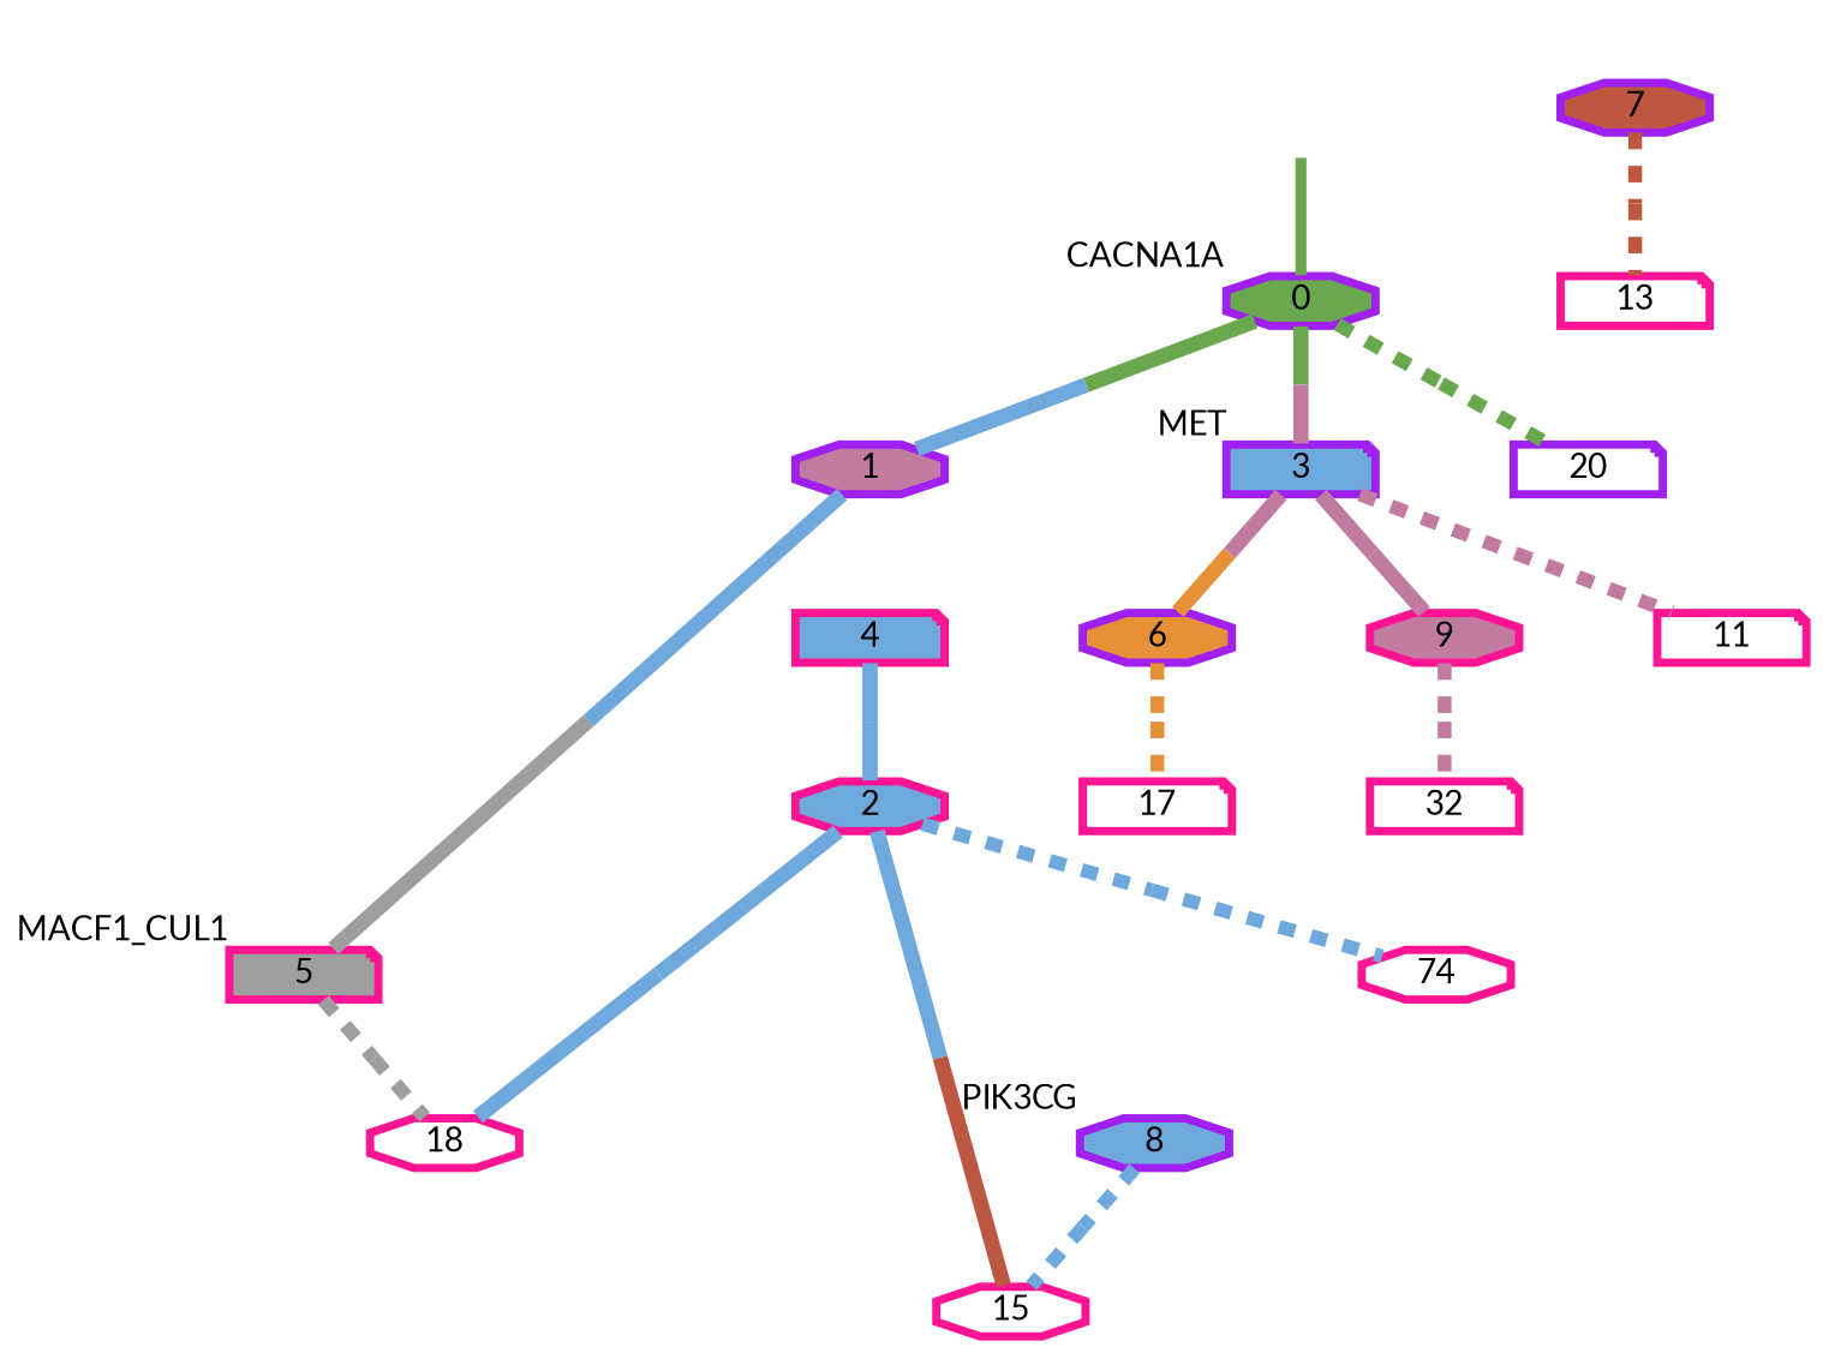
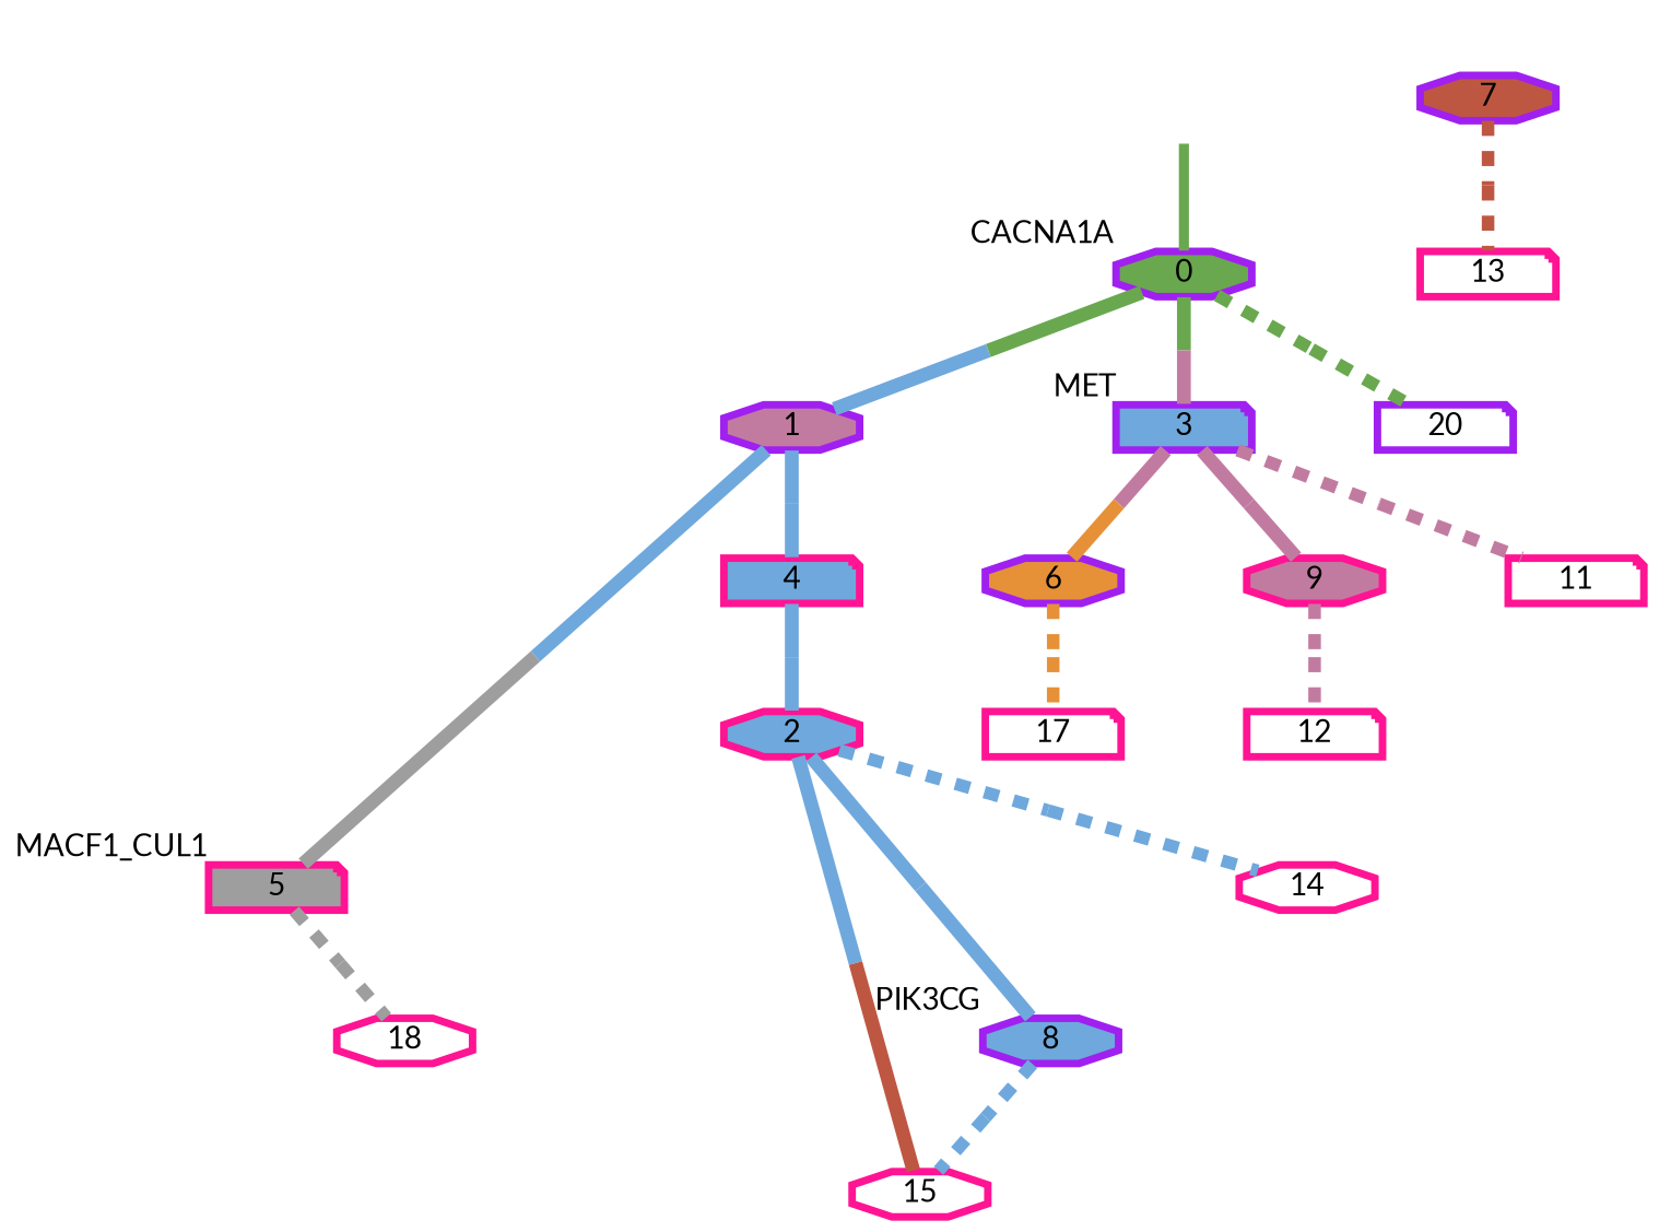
  strict digraph {
    forcelabels=true
    nodesep=0.7
    rankdir=TB
    ranksep=0.6
    splines=false
    node [color=deeppink fillcolor="#6fa8dcff" fixedsize=true fontname=Lato fontsize="12pt" penwidth=3 shape=octagon style=filled]
    edge [arrowsize=0 color="#6fa8dcff;0.5:#6fa8dcff" minlen=1.0549451112747192 penwidth=5.5 style=solid]
    0 [color=purple fillcolor="#6aa84fff" height=0.25 xlabel=CACNA1A]
    1 [color=purple fillcolor="#c27ba0ff" height=0.25]
    3 [color=purple height=0.25 shape=note xlabel=MET]
    n4 [color=purple fillcolor="#6aa84fff" height=0.25 label=20 shape=note style=solid]
    4 [height=0.25 shape=note]
    5 [fillcolor="#9e9e9eff" height=0.25 shape=note xlabel=MACF1_CUL1]
    6 [color=purple fillcolor="#e69138ff" height=0.25]
    9 [fillcolor="#c27ba0ff" height=0.25]
    11 [fillcolor="#c27ba0ff" height=0.25 shape=note style=solid]
    2 [height=0.25]
    18 [fillcolor="#9e9e9eff" height=0.25 style=solid]
    17 [fillcolor="#e69138ff" height=0.25 shape=note style=solid]
-   12 [fillcolor="#c27ba0ff" height=0.25 shape=note style=solid label=32]
+   12 [fillcolor="#c27ba0ff" height=0.25 shape=note style=solid]
    8 [color=purple height=0.25 xlabel=PIK3CG]
-   14 [height=0.25 style=solid label=74]
+   14 [height=0.25 style=solid]
    15 [height=0.25 style=solid]
    7 [color=purple fillcolor="#be5742ff" height=0.25]
    13 [fillcolor="#be5742ff" height=0.25 shape=note style=solid]
    normal [style=invis xlabel=CACNA1A color="" fillcolor="" fixedsize="" fontname="" fontsize="" shape=""]
    0 -> 1 [color="#6aa84fff;0.5:#6fa8dcff" minlen=1.3736263513565063]
    0 -> 3 [color="#6aa84fff;0.5:#c27ba0ff" minlen=1.923076868057251]
    0 -> n4 [color="#6aa84fff;0.5:#6aa84fff" penwidth=5 style=dashed]
+   1 -> 4 [minlen=1.2197802066802979]
    1 -> 5 [color="#6fa8dcff;0.5:#9e9e9eff" minlen=3.0]
    3 -> 6 [color="#c27ba0ff;0.5:#e69138ff" minlen=1.2417582273483276]
    3 -> 9 [color="#c27ba0ff;0.5:#c27ba0ff" minlen=1.109890103340149]
    3 -> 11 [color="#c27ba0ff;0.5:#c27ba0ff" penwidth=5 style=dashed]
    4 -> 2 [minlen=1.7692307233810425]
    5 -> 18 [color="#9e9e9eff;0.5:#9e9e9eff" penwidth=5 style=dashed]
    6 -> 17 [color="#e69138ff;0.5:#e69138ff" penwidth=5 style=dashed]
    9 -> 12 [color="#c27ba0ff;0.5:#c27ba0ff" penwidth=5 style=dashed]
-   2 -> 18 [minlen=2.758241653442383]
+   2 -> 8 [minlen=2.758241653442383]
    2 -> 14 [penwidth=5 style=dashed]
    2 -> 15 [color="#6fa8dcff;0.5:#be5742ff" minlen=1.5274724960327148]
    8 -> 15 [penwidth=5 style=dashed]
    7 -> 13 [color="#be5742ff;0.5:#be5742ff" penwidth=5 style=dashed]
    normal -> 0 [color="#6aa84fff" penwidth=4 minlen=""]
  }
